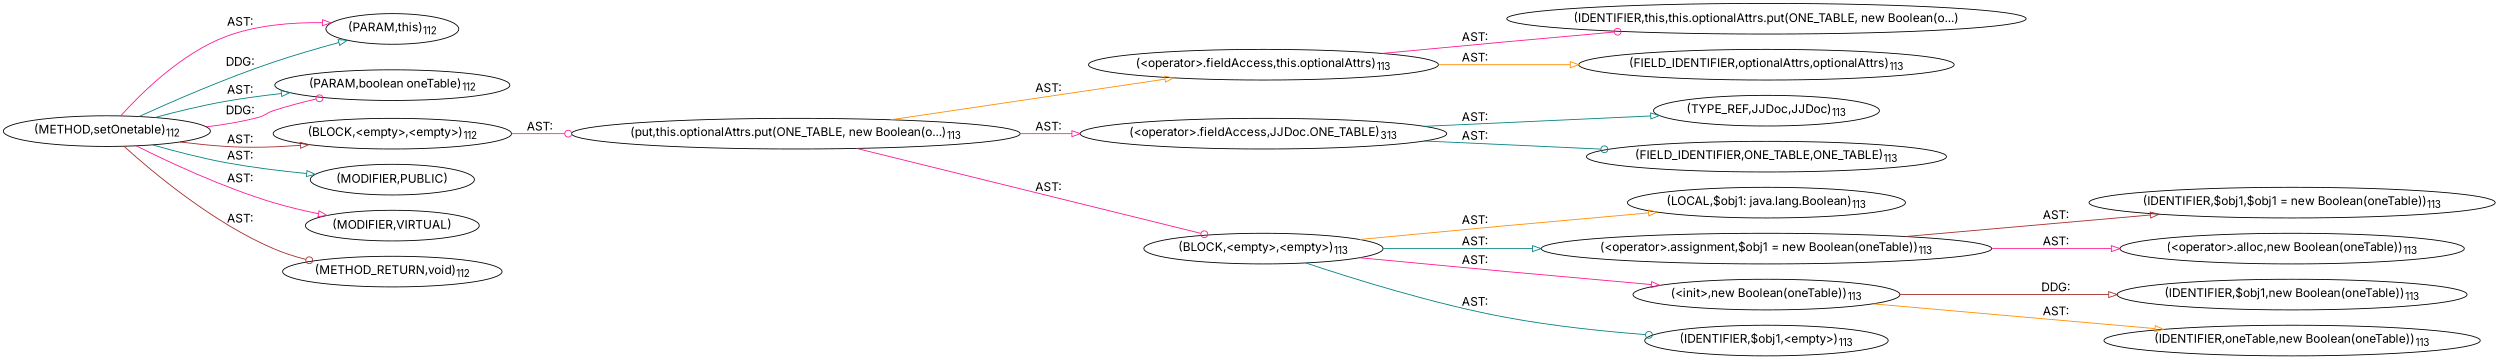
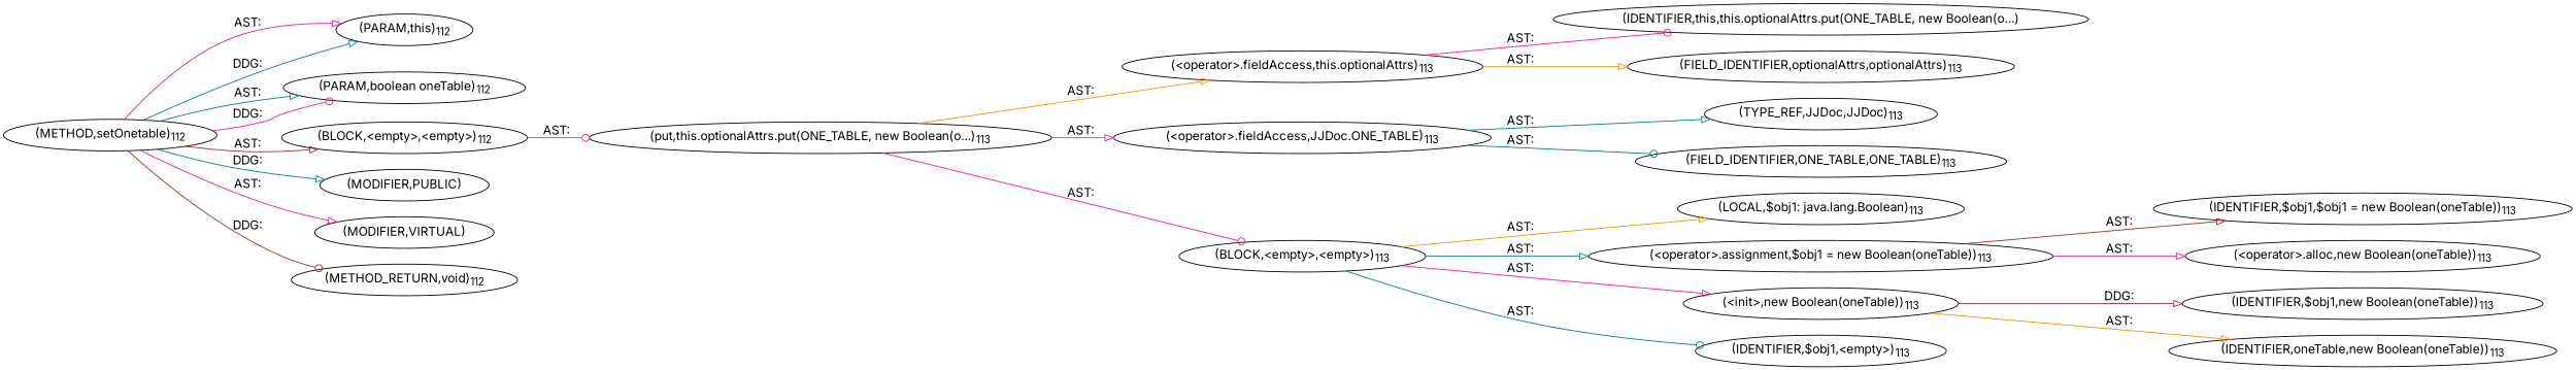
  digraph {
    fontname=Inter
    rankdir=LR
    node [fontname=Inter]
    edge [arrowhead=onormal color=deeppink fontname=Inter]
    n1 [label=<(METHOD,setOnetable)<SUB>112</SUB>>]
    n2 [label=<(PARAM,this)<SUB>112</SUB>>]
    n3 [label=<(PARAM,boolean oneTable)<SUB>112</SUB>>]
    n4 [label=<(BLOCK,&lt;empty&gt;,&lt;empty&gt;)<SUB>112</SUB>>]
    n5 [label=<(MODIFIER,PUBLIC)>]
    n6 [label=<(MODIFIER,VIRTUAL)>]
    n7 [label=<(METHOD_RETURN,void)<SUB>112</SUB>>]
    n8 [label=<(put,this.optionalAttrs.put(ONE_TABLE, new Boolean(o...)<SUB>113</SUB>>]
    n9 [label=<(&lt;operator&gt;.fieldAccess,this.optionalAttrs)<SUB>113</SUB>>]
-   n10 [label=<(&lt;operator&gt;.fieldAccess,JJDoc.ONE_TABLE)<SUB>313</SUB>>]
+   n10 [label=<(&lt;operator&gt;.fieldAccess,JJDoc.ONE_TABLE)<SUB>113</SUB>>]
    n11 [label=<(BLOCK,&lt;empty&gt;,&lt;empty&gt;)<SUB>113</SUB>>]
    n12 [label=<(IDENTIFIER,this,this.optionalAttrs.put(ONE_TABLE, new Boolean(o...)>]
    n13 [label=<(FIELD_IDENTIFIER,optionalAttrs,optionalAttrs)<SUB>113</SUB>>]
    n14 [label=<(TYPE_REF,JJDoc,JJDoc)<SUB>113</SUB>>]
    n15 [label=<(FIELD_IDENTIFIER,ONE_TABLE,ONE_TABLE)<SUB>113</SUB>>]
    n16 [label=<(LOCAL,$obj1: java.lang.Boolean)<SUB>113</SUB>>]
    n17 [label=<(&lt;operator&gt;.assignment,$obj1 = new Boolean(oneTable))<SUB>113</SUB>>]
    n18 [label=<(&lt;init&gt;,new Boolean(oneTable))<SUB>113</SUB>>]
    n19 [label=<(IDENTIFIER,$obj1,&lt;empty&gt;)<SUB>113</SUB>>]
    n20 [label=<(IDENTIFIER,$obj1,$obj1 = new Boolean(oneTable))<SUB>113</SUB>>]
    n21 [label=<(&lt;operator&gt;.alloc,new Boolean(oneTable))<SUB>113</SUB>>]
    n22 [label=<(IDENTIFIER,$obj1,new Boolean(oneTable))<SUB>113</SUB>>]
    n23 [label=<(IDENTIFIER,oneTable,new Boolean(oneTable))<SUB>113</SUB>>]
    n1 -> n2 [label="AST: "]
    n1 -> n2 [color=teal label="DDG: "]
    n1 -> n3 [color=teal label="AST: "]
    n1 -> n3 [arrowhead=odot label="DDG: "]
    n1 -> n4 [color=brown label="AST: "]
-   n1 -> n5 [color=teal label="AST: "]
+   n1 -> n5 [color=teal label="DDG: "]
    n1 -> n6 [label="AST: "]
-   n1 -> n7 [arrowhead=odot color=brown label="AST: "]
+   n1 -> n7 [arrowhead=odot color=brown label="DDG: "]
    n4 -> n8 [arrowhead=odot label="AST: "]
    n8 -> n9 [color=darkorange label="AST: "]
    n8 -> n10 [label="AST: "]
    n8 -> n11 [arrowhead=odot label="AST: "]
    n9 -> n12 [arrowhead=odot label="AST: "]
    n9 -> n13 [color=darkorange label="AST: "]
    n10 -> n14 [color=teal label="AST: "]
    n10 -> n15 [arrowhead=odot color=teal label="AST: "]
    n11 -> n16 [color=darkorange label="AST: "]
    n11 -> n17 [color=teal label="AST: "]
    n11 -> n18 [label="AST: "]
    n11 -> n19 [arrowhead=odot color=teal label="AST: "]
    n17 -> n20 [color=brown label="AST: "]
    n17 -> n21 [label="AST: "]
    n18 -> n22 [color=brown label="DDG: "]
    n18 -> n23 [color=darkorange label="AST: "]
  }
